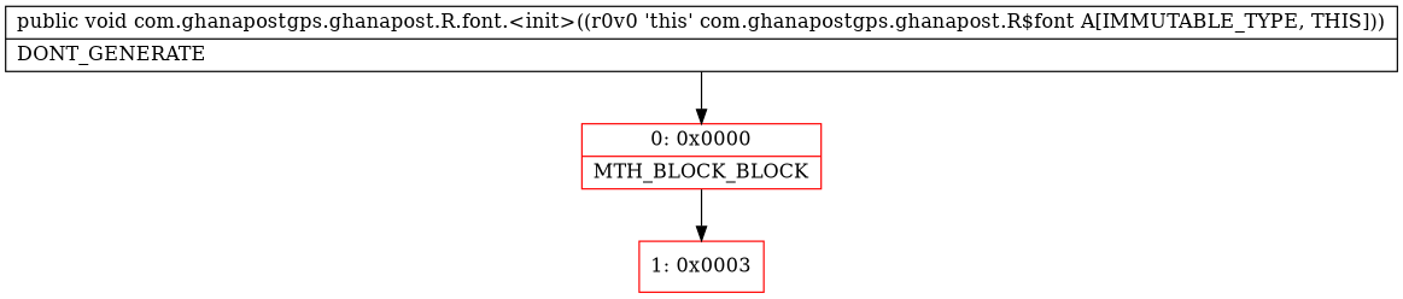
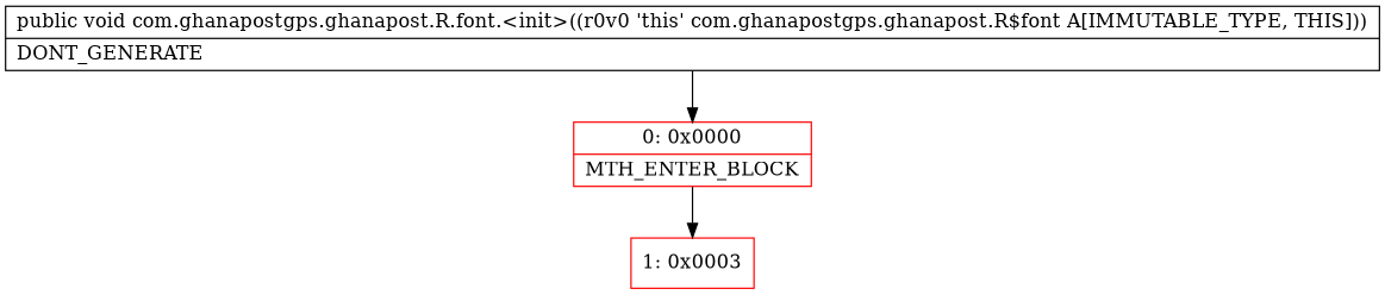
  digraph {
    node [color=red shape=record]
-   n1 [label="{0\:\ 0x0000|MTH_BLOCK_BLOCK\l}"]
+   n1 [label="{0\:\ 0x0000|MTH_ENTER_BLOCK\l}"]
    n2 [label="{1\:\ 0x0003}"]
    n3 [label="{public void com.ghanapostgps.ghanapost.R.font.\<init\>((r0v0 'this' com.ghanapostgps.ghanapost.R$font A[IMMUTABLE_TYPE, THIS]))  | DONT_GENERATE\l}" color=""]
    subgraph cluster_1 {
      label="R(0)"
    }
    n1 -> n2
    n3 -> n1
  }
